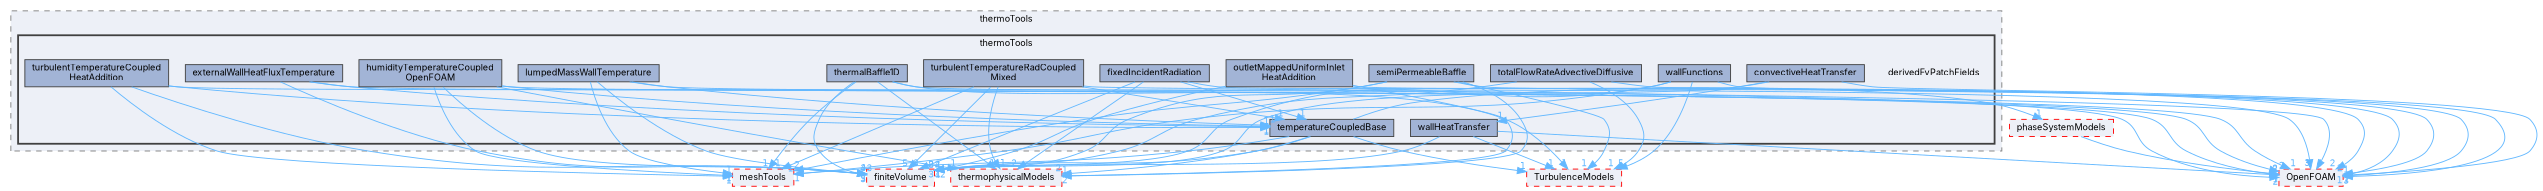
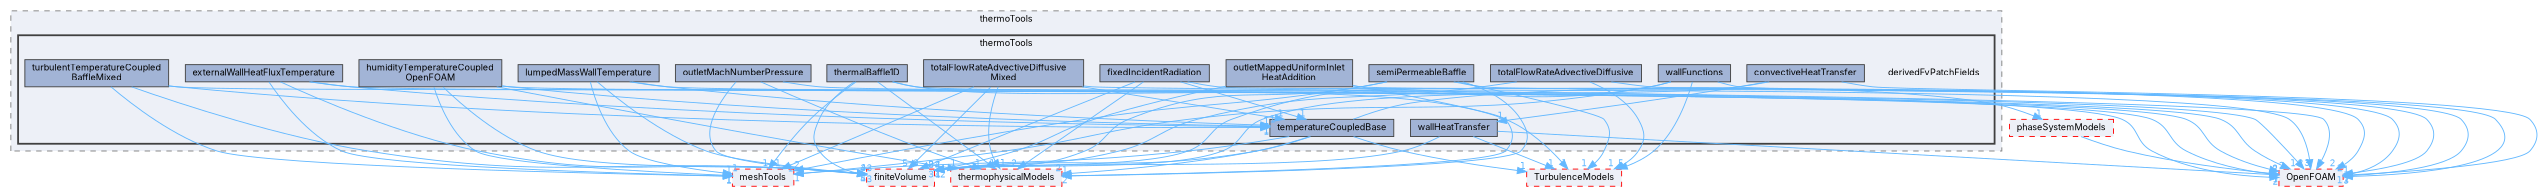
  digraph {
    compound=true
    fontname=Inter
    node [fontname=Inter fontsize=10 shape=box color=grey25 fillcolor="#a2b4d6" style=filled]
    edge [color=steelblue1 fontcolor=steelblue1 fontname=Inter fontsize=10 headlabel=1 labeldistance=1.5 labelfontname=Helvetica labelfontsize=10]
    n1 [height=0.2 label=derivedFvPatchFields shape=plaintext width=0.4 color="" fillcolor="" style=""]
    n2 [height=0.2 label=convectiveHeatTransfer width=0.4]
    n3 [height=0.2 label=externalWallHeatFluxTemperature width=0.4]
    n4 [height=0.2 label=fixedIncidentRadiation width=0.4]
    n5 [height=0.2 label="humidityTemperatureCoupled\lOpenFOAM" width=0.4]
    n6 [height=0.2 label=lumpedMassWallTemperature width=0.4]
+   n7 [height=0.2 label=outletMachNumberPressure width=0.4]
    n8 [height=0.2 label="outletMappedUniformInlet\lHeatAddition" width=0.4]
    n9 [height=0.2 label=semiPermeableBaffle width=0.4]
    n10 [height=0.2 label=temperatureCoupledBase width=0.4]
    n11 [height=0.2 label=thermalBaffle1D width=0.4]
    n12 [height=0.2 label=totalFlowRateAdvectiveDiffusive width=0.4]
-   n13 [height=0.2 label="turbulentTemperatureCoupled\lHeatAddition" width=0.4]
-   n14 [height=0.2 label="turbulentTemperatureRadCoupled\lMixed" width=0.4]
+   n13 [height=0.2 label="turbulentTemperatureCoupled\lBaffleMixed" width=0.4]
+   n14 [height=0.2 label="totalFlowRateAdvectiveDiffusive\lMixed" width=0.4]
    n15 [height=0.2 label=wallFunctions width=0.4]
    n16 [height=0.2 label=wallHeatTransfer width=0.4]
    n17 [color=red fillcolor="#edf0f7" height=0.2 label=finiteVolume style="filled,dashed" width=0.4]
    n18 [color=red fillcolor="#edf0f7" height=0.2 label=OpenFOAM style="filled,dashed" width=0.4]
    n19 [color=red fillcolor="#edf0f7" height=0.2 label=meshTools style="filled,dashed" width=0.4]
    n20 [color=red fillcolor="#edf0f7" height=0.2 label=thermophysicalModels style="filled,dashed" width=0.4]
    n21 [color=red fillcolor="#edf0f7" height=0.2 label=TurbulenceModels style="filled,dashed" width=0.4]
    n22 [color=red fillcolor="#edf0f7" height=0.2 label=phaseSystemModels style="filled,dashed" width=0.4]
    subgraph cluster_1 {
      bgcolor="#edf0f7"
      fontsize=10
      label=thermoTools
      pencolor=grey50
      style="filled,dashed"
      subgraph cluster_2 {
        bgcolor="#edf0f7"
        fontsize=10
        label=thermoTools
        pencolor=grey25
        style="filled,bold"
        n1
        n2
        n3
        n4
        n5
        n6
+       n7
        n8
        n9
        n10
        n11
        n12
        n13
        n14
        n15
        n16
      }
    }
    n2 -> n16
    n2 -> n17 [headlabel=2]
    n2 -> n18
    n3 -> n10
    n3 -> n17 [headlabel=3]
    n3 -> n18 [headlabel=2]
+   n3 -> n19
    n4 -> n10
    n4 -> n17 [headlabel=3]
    n4 -> n18 [headlabel=2]
    n4 -> n20 [headlabel=2]
    n5 -> n10
    n5 -> n17 [headlabel=5]
    n5 -> n18 [headlabel=2]
    n5 -> n19
    n5 -> n20
    n6 -> n10
    n6 -> n17 [headlabel=3]
    n6 -> n18
    n6 -> n19
+   n7 -> n17 [headlabel=4]
+   n7 -> n18 [headlabel=2]
+   n7 -> n20
    n8 -> n17 [headlabel=4]
    n8 -> n18
    n8 -> n20
    n9 -> n17 [headlabel=8]
    n9 -> n18 [headlabel=2]
    n9 -> n19 [headlabel=2]
    n9 -> n20 [headlabel=2]
    n9 -> n21
    n10 -> n17 [headlabel=3]
    n10 -> n19
    n10 -> n20 [headlabel=2]
    n10 -> n21
    n10 -> n22
    n11 -> n17 [headlabel=3]
    n11 -> n18 [headlabel=3]
    n11 -> n19
    n11 -> n20
    n11 -> n21
    n12 -> n17 [headlabel=4]
    n12 -> n18
    n12 -> n21
    n13 -> n10
    n13 -> n17 [headlabel=4]
    n13 -> n18 [headlabel=2]
    n13 -> n19
    n14 -> n10
    n14 -> n17 [headlabel=5]
    n14 -> n18 [headlabel=4]
    n14 -> n19
    n14 -> n20
    n15 -> n17 [headlabel=12]
    n15 -> n18 [headlabel=3]
    n15 -> n19
    n15 -> n21 [headlabel=5]
    n16 -> n17 [headlabel=2]
    n16 -> n18
    n16 -> n21
    n22 -> n18 [headlabel=2]
  }
